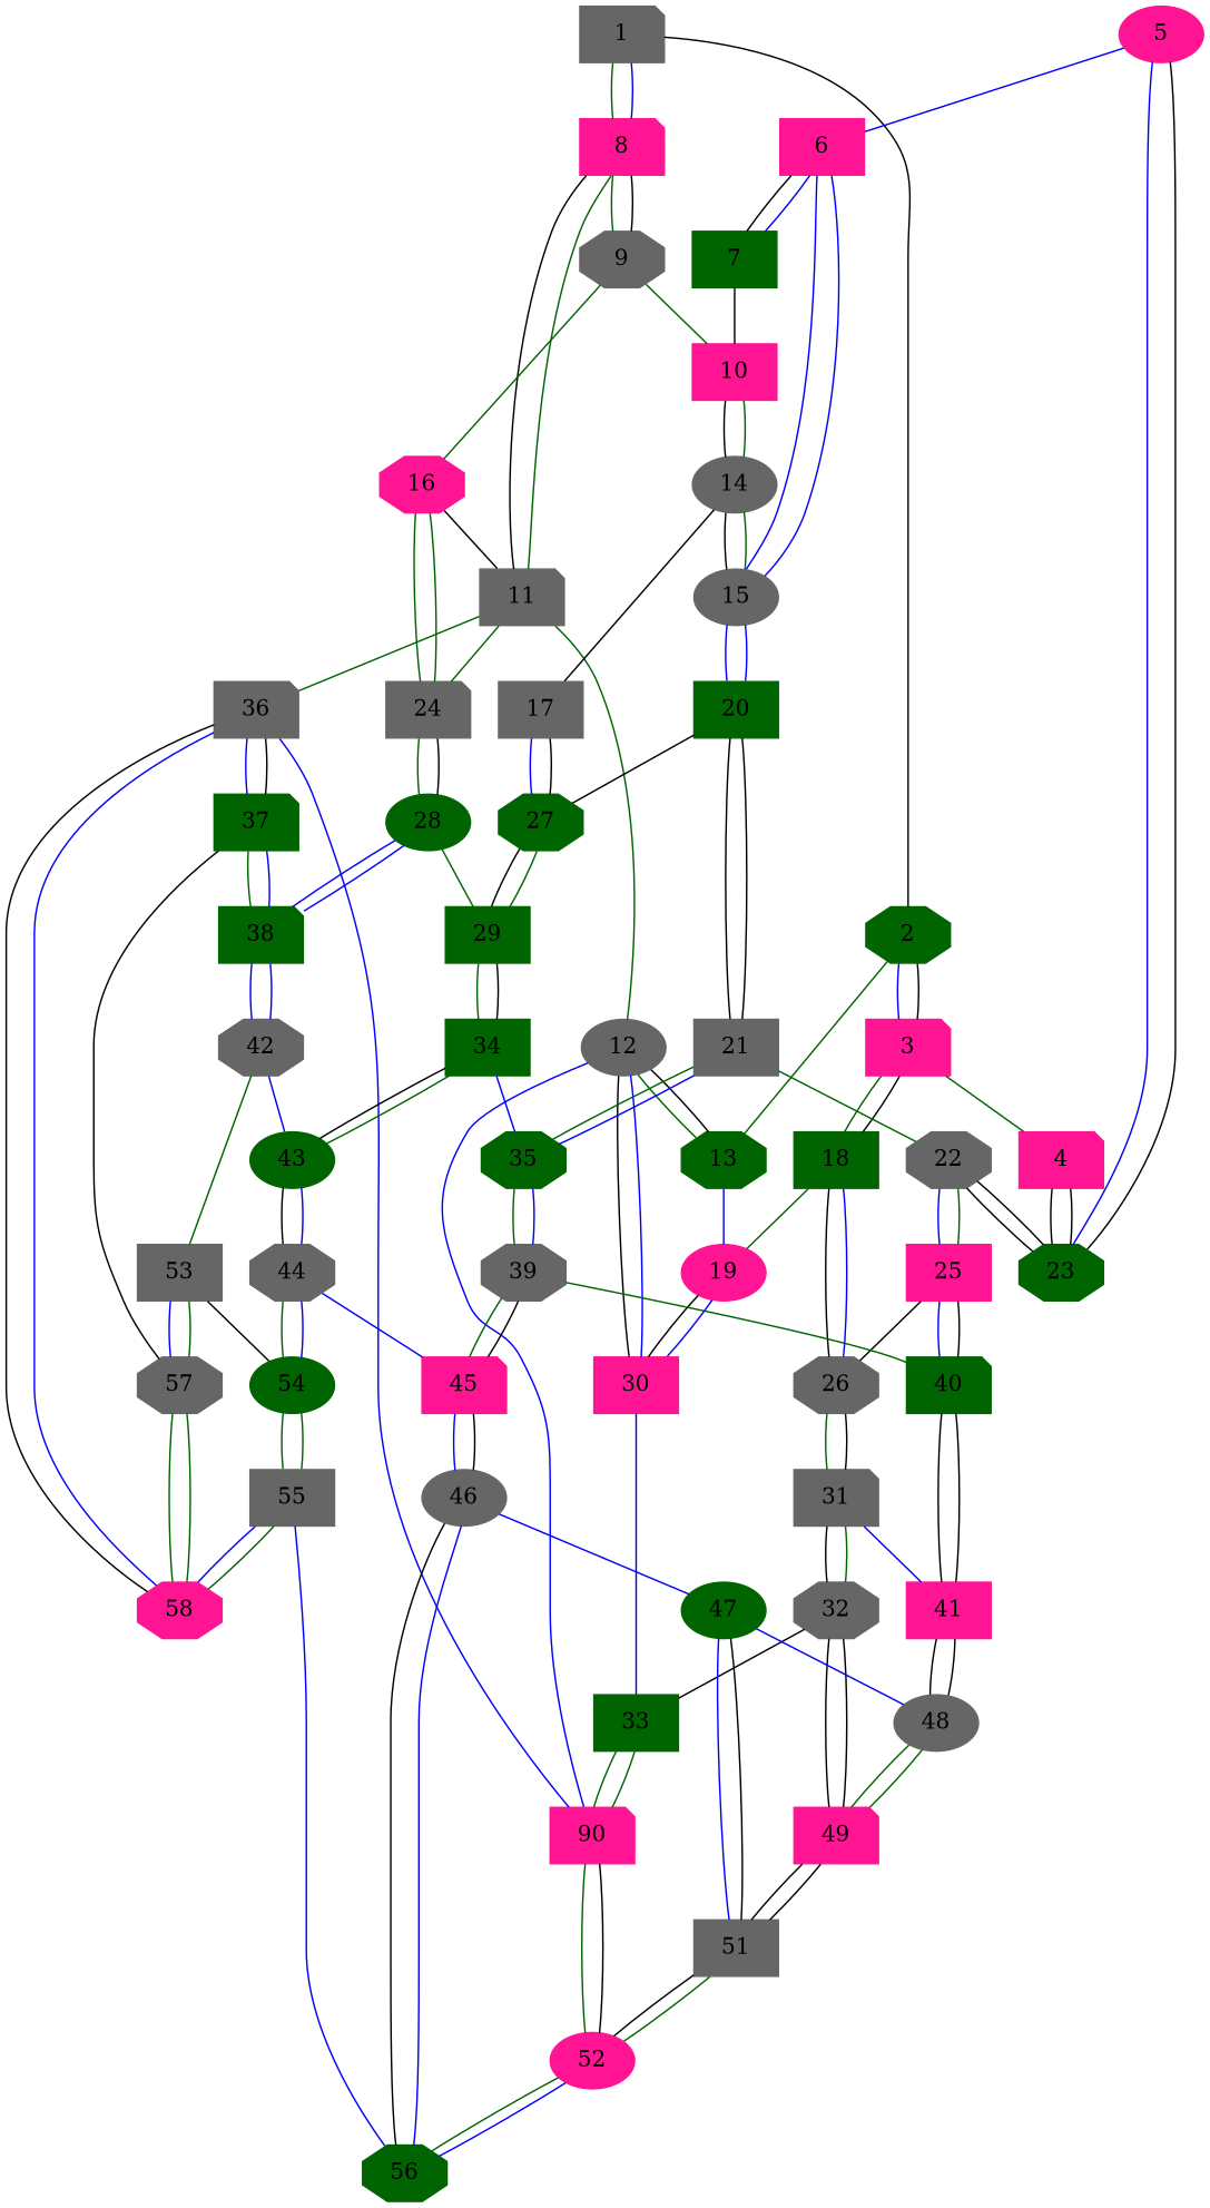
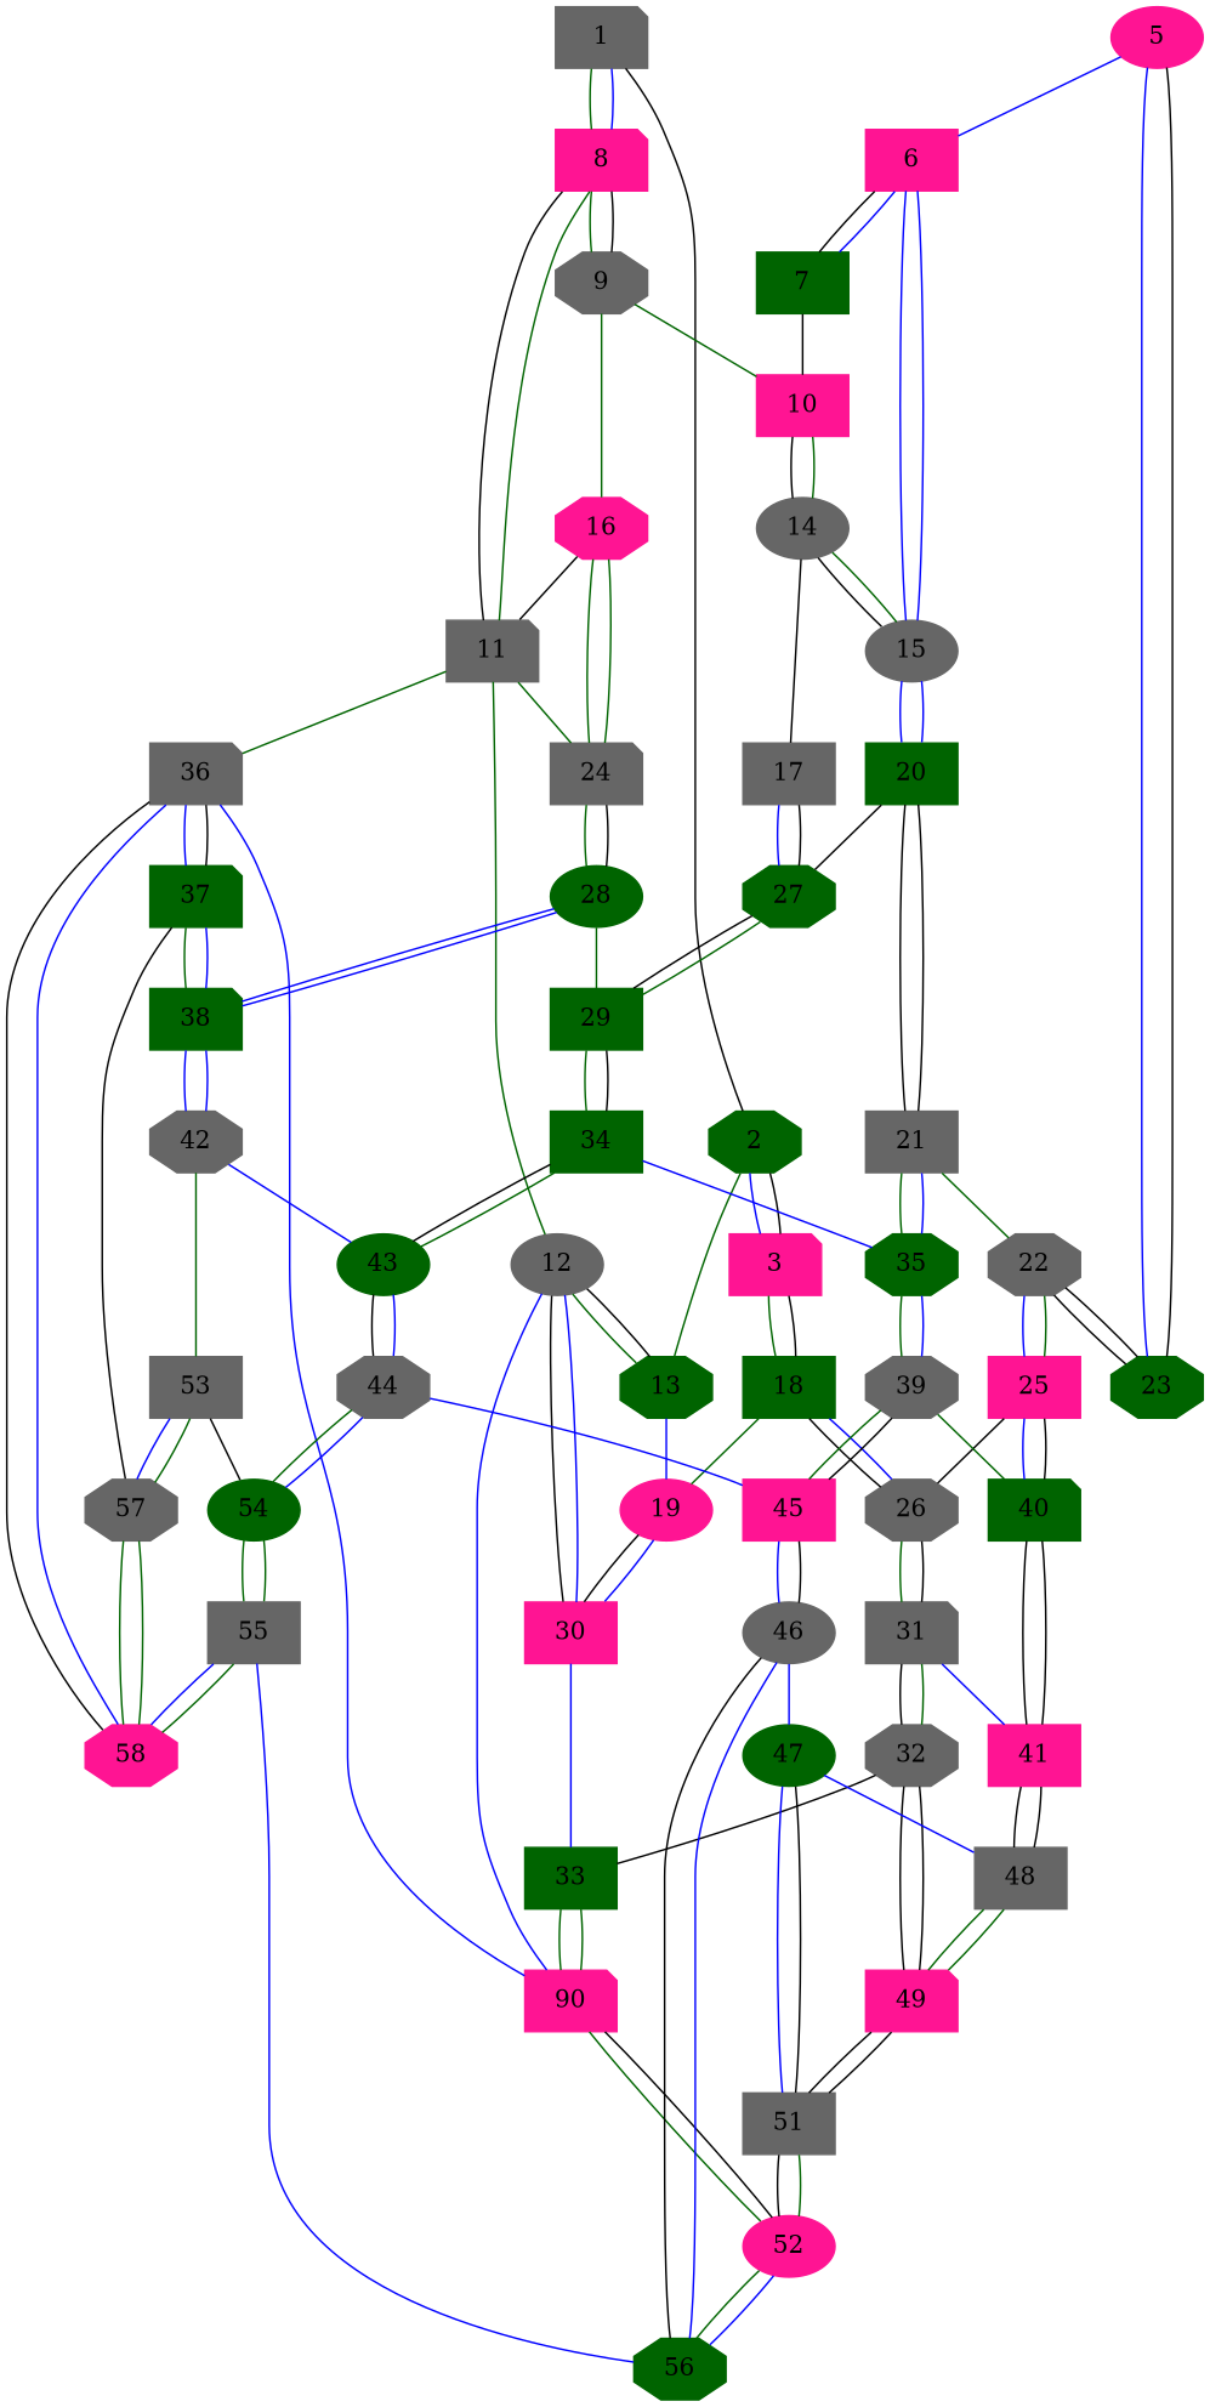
  graph {
    node [color=gray40 shape=box style=filled]
    edge [color=black]
    1 [shape=note]
    2 [color=darkgreen shape=octagon]
    8 [color=deeppink shape=note]
    3 [color=deeppink shape=note]
    13 [color=darkgreen shape=octagon]
    9 [shape=octagon]
    11 [shape=note]
-   4 [color=deeppink shape=note]
    18 [color=darkgreen]
    19 [color=deeppink shape=ellipse]
    23 [color=darkgreen shape=octagon]
    26 [shape=octagon]
    5 [color=deeppink shape=ellipse]
    6 [color=deeppink]
    7 [color=darkgreen]
    15 [shape=ellipse]
    10 [color=deeppink]
    20 [color=darkgreen]
    14 [shape=ellipse]
    16 [color=deeppink shape=octagon]
    12 [shape=ellipse]
    24 [shape=note]
    36 [shape=note]
    17
    30 [color=deeppink]
    n26 [color=deeppink label=90 shape=note]
    28 [color=darkgreen shape=ellipse]
    37 [color=darkgreen shape=note]
    58 [color=deeppink shape=octagon]
    33 [color=darkgreen]
    52 [color=deeppink shape=ellipse]
    27 [color=darkgreen shape=octagon]
    21
    29 [color=darkgreen]
    31 [shape=note]
    22 [shape=octagon]
    35 [color=darkgreen shape=octagon]
    25 [color=deeppink]
    39 [shape=octagon]
    40 [color=darkgreen shape=note]
    38 [color=darkgreen shape=note]
    41 [color=deeppink]
    32 [shape=octagon]
    34 [color=darkgreen]
    42 [shape=octagon]
    43 [color=darkgreen shape=ellipse]
    49 [color=deeppink shape=note]
-   48 [shape=ellipse]
+   48
    51
    44 [shape=octagon]
-   45 [color=deeppink shape=note]
+   45 [color=deeppink]
    57 [shape=octagon]
    53
    46 [shape=ellipse]
    54 [color=darkgreen shape=ellipse]
    55
    47 [color=darkgreen shape=ellipse]
    56 [color=darkgreen shape=octagon]
    1 -- 2
    1 -- 8 [color=darkgreen]
    1 -- 8 [color=blue]
    2 -- 3 [color=blue]
    2 -- 3
    2 -- 13 [color=darkgreen]
    8 -- 9 [color=darkgreen]
    8 -- 9
    8 -- 11
    8 -- 11 [color=darkgreen]
-   3 -- 4 [color=darkgreen]
    3 -- 18 [color=darkgreen]
    3 -- 18
    13 -- 19 [color=blue]
    9 -- 10 [color=darkgreen]
    9 -- 16 [color=darkgreen]
    11 -- 12 [color=darkgreen]
    11 -- 24 [color=darkgreen]
    11 -- 36 [color=darkgreen]
-   4 -- 23
-   4 -- 23
    18 -- 19 [color=darkgreen]
    18 -- 26
    18 -- 26 [color=blue]
    19 -- 30
    19 -- 30 [color=blue]
    26 -- 31 [color=darkgreen]
    26 -- 31
    5 -- 23 [color=blue]
    5 -- 23
    5 -- 6 [color=blue]
    6 -- 7
    6 -- 7 [color=blue]
    6 -- 15 [color=blue]
    6 -- 15 [color=blue]
    7 -- 10
    15 -- 20 [color=blue]
    15 -- 20 [color=blue]
    10 -- 14
    10 -- 14 [color=darkgreen]
    20 -- 27
    20 -- 21
    20 -- 21
    14 -- 15
    14 -- 15 [color=darkgreen]
    14 -- 17
    16 -- 11
    16 -- 24 [color=darkgreen]
    16 -- 24 [color=darkgreen]
    12 -- 13 [color=darkgreen]
    12 -- 13
    12 -- 30
    12 -- 30 [color=blue]
    12 -- n26 [color=blue]
    24 -- 28 [color=darkgreen]
    24 -- 28
    36 -- n26 [color=blue]
    36 -- 37 [color=blue]
    36 -- 37
    36 -- 58
    36 -- 58 [color=blue]
    17 -- 27 [color=blue]
    17 -- 27
    30 -- 33 [color=blue]
    n26 -- 52 [color=darkgreen]
    n26 -- 52
    28 -- 29 [color=darkgreen]
    28 -- 38 [color=blue]
    28 -- 38 [color=blue]
    37 -- 38 [color=darkgreen]
    37 -- 38 [color=blue]
    37 -- 57
    33 -- n26 [color=darkgreen]
    33 -- n26 [color=darkgreen]
    52 -- 56 [color=darkgreen]
    52 -- 56 [color=blue]
    27 -- 29
    27 -- 29 [color=darkgreen]
    21 -- 22 [color=darkgreen]
    21 -- 35 [color=darkgreen]
    21 -- 35 [color=blue]
    29 -- 34 [color=darkgreen]
    29 -- 34
    31 -- 41 [color=blue]
    31 -- 32
    31 -- 32 [color=darkgreen]
    22 -- 23
    22 -- 23
    22 -- 25 [color=blue]
    22 -- 25 [color=darkgreen]
    35 -- 39 [color=darkgreen]
    35 -- 39 [color=blue]
    25 -- 26
    25 -- 40 [color=blue]
    25 -- 40
    39 -- 40 [color=darkgreen]
    39 -- 45 [color=darkgreen]
    39 -- 45
    40 -- 41
    40 -- 41
    38 -- 42 [color=blue]
    38 -- 42 [color=blue]
    41 -- 48
    41 -- 48
    32 -- 33
    32 -- 49
    32 -- 49
    34 -- 35 [color=blue]
    34 -- 43
    34 -- 43 [color=darkgreen]
    42 -- 43 [color=blue]
    42 -- 53 [color=darkgreen]
    43 -- 44
    43 -- 44 [color=blue]
    49 -- 51
    49 -- 51
    48 -- 49 [color=darkgreen]
    48 -- 49 [color=darkgreen]
    51 -- 52
    51 -- 52 [color=darkgreen]
    44 -- 45 [color=blue]
    44 -- 54 [color=darkgreen]
    44 -- 54 [color=blue]
    45 -- 46 [color=blue]
    45 -- 46
    57 -- 58 [color=darkgreen]
    57 -- 58 [color=darkgreen]
    53 -- 57 [color=blue]
    53 -- 57 [color=darkgreen]
    53 -- 54
    46 -- 47 [color=blue]
    46 -- 56
    46 -- 56 [color=blue]
    54 -- 55 [color=darkgreen]
    54 -- 55 [color=darkgreen]
    55 -- 58 [color=blue]
    55 -- 58 [color=darkgreen]
    55 -- 56 [color=blue]
    47 -- 48 [color=blue]
    47 -- 51 [color=blue]
    47 -- 51
  }
